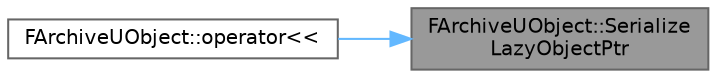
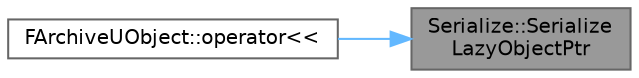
  digraph {
    rankdir=RL
    node [fontname=Helvetica fontsize=10 shape=box style=filled]
-   n1 [color=gray40 fillcolor=grey60 fontcolor=black height=0.2 label="FArchiveUObject::Serialize\lLazyObjectPtr" width=0.4]
+   n1 [color=gray40 fillcolor=grey60 fontcolor=black height=0.2 label="Serialize::Serialize\lLazyObjectPtr" width=0.4]
    n2 [color=grey40 fillcolor=white height=0.2 label="FArchiveUObject::operator\<\<" width=0.4]
    n1 -> n2 [color=steelblue1 dir=back fontname=Helvetica fontsize=10 labelfontname=Helvetica labelfontsize=10 style=solid]
  }
